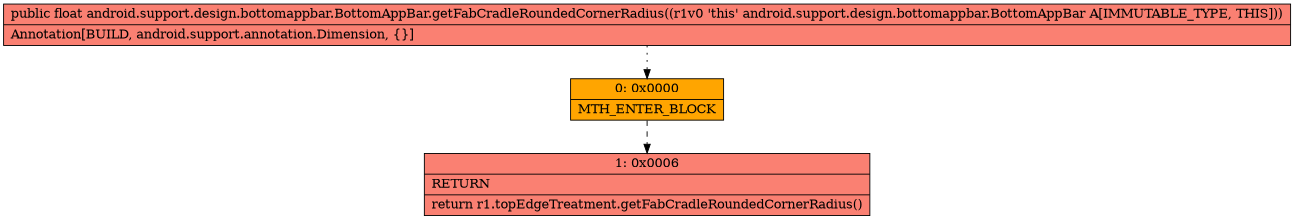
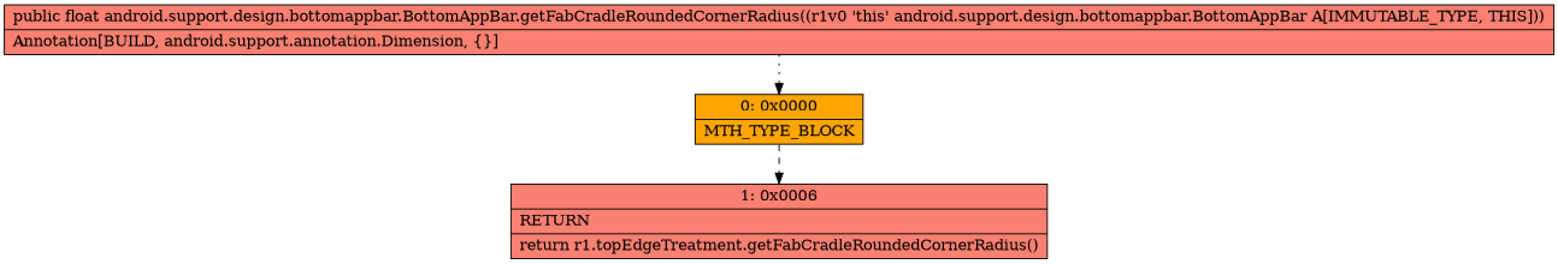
  digraph {
    node [shape=record style=filled fillcolor=salmon]
-   n1 [label="{0\:\ 0x0000|MTH_ENTER_BLOCK\l}" fillcolor=orange]
+   n1 [label="{0\:\ 0x0000|MTH_TYPE_BLOCK\l}" fillcolor=orange]
    n2 [label="{1\:\ 0x0006|RETURN\l|return r1.topEdgeTreatment.getFabCradleRoundedCornerRadius()\l}"]
    n3 [label="{public float android.support.design.bottomappbar.BottomAppBar.getFabCradleRoundedCornerRadius((r1v0 'this' android.support.design.bottomappbar.BottomAppBar A[IMMUTABLE_TYPE, THIS]))  | Annotation[BUILD, android.support.annotation.Dimension, \{\}]\l}"]
    n1 -> n2 [style=dashed]
    n3 -> n1 [style=dotted]
  }
